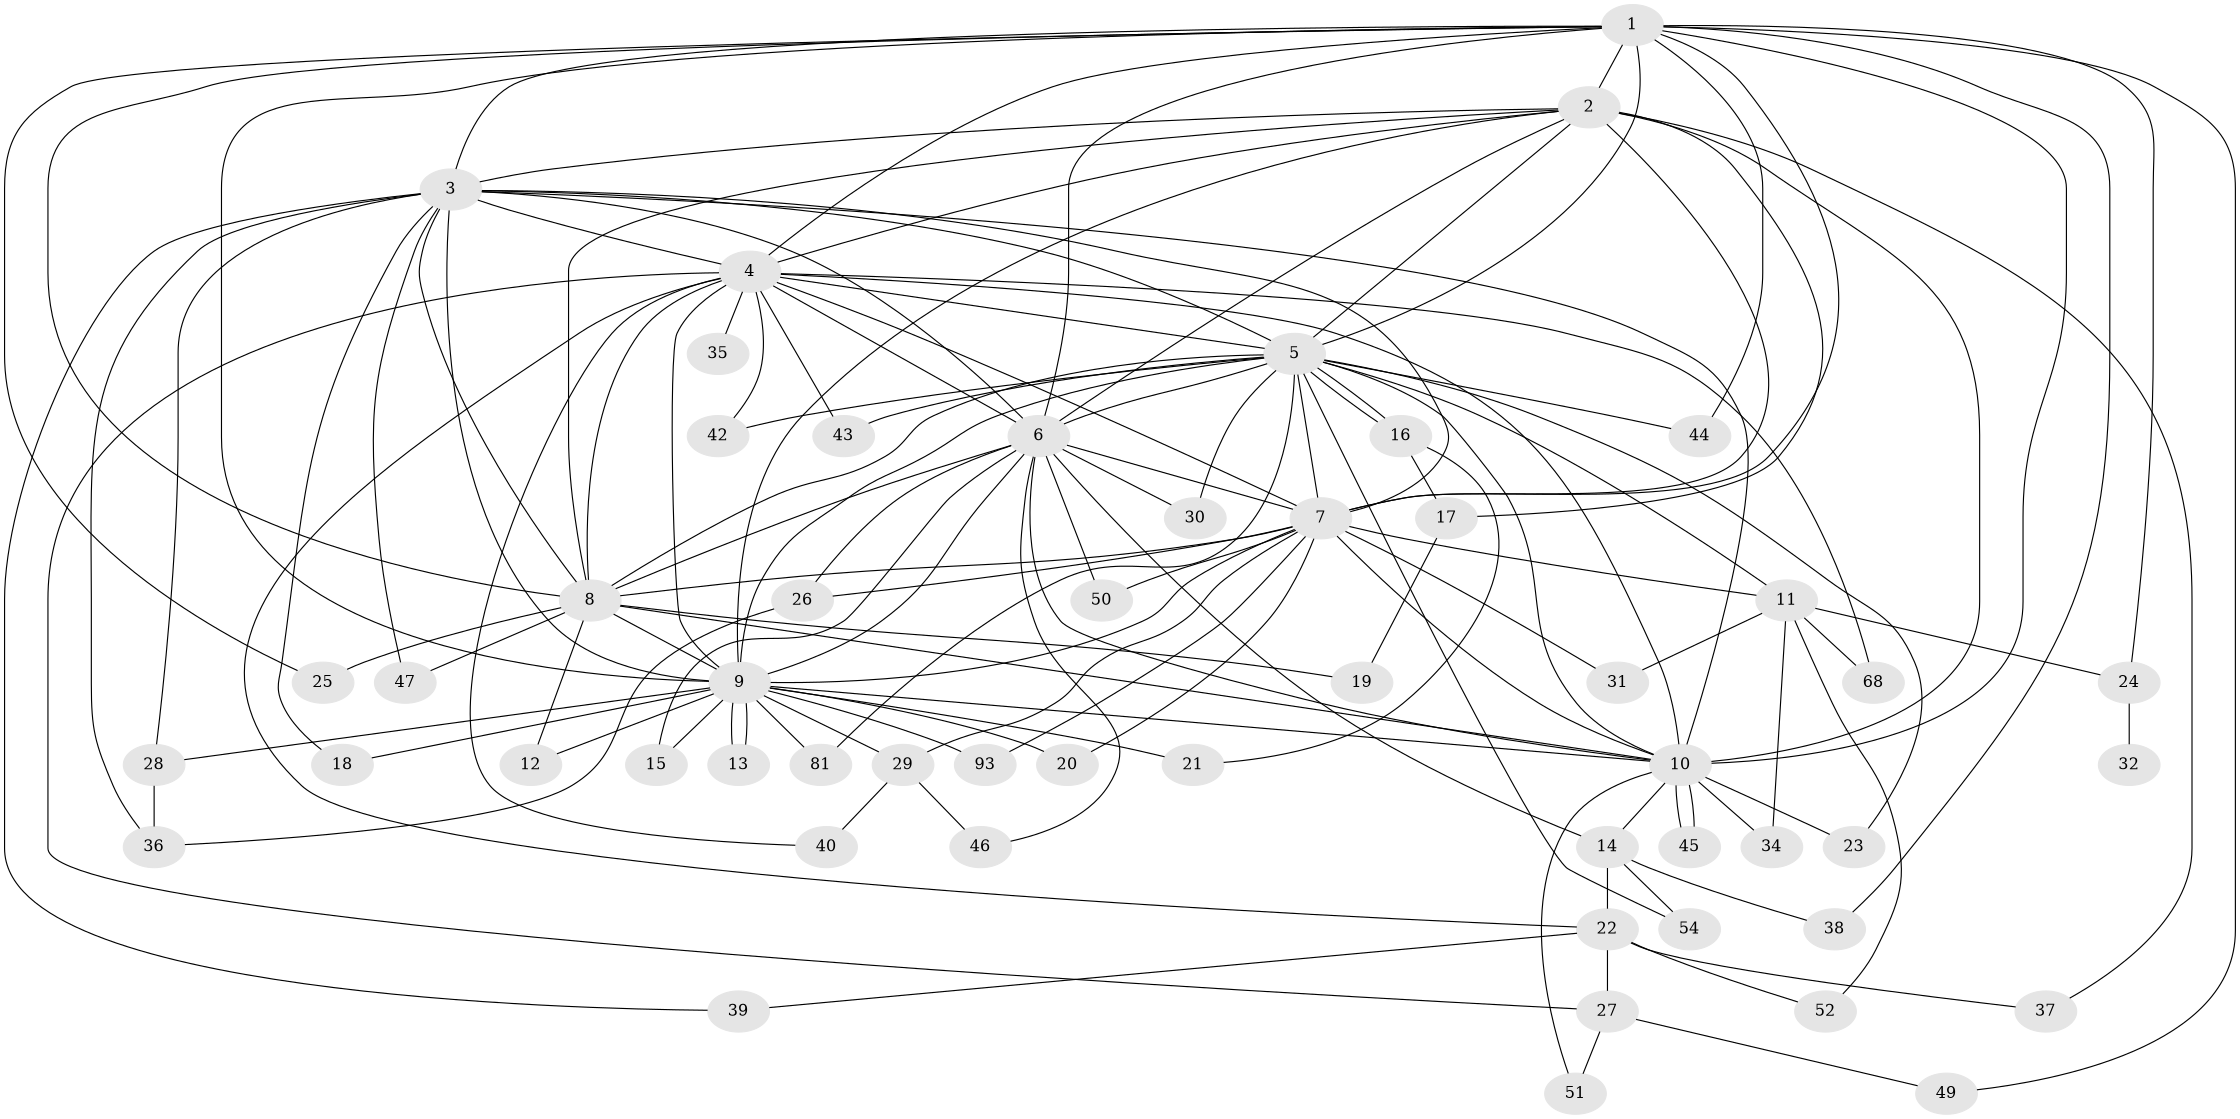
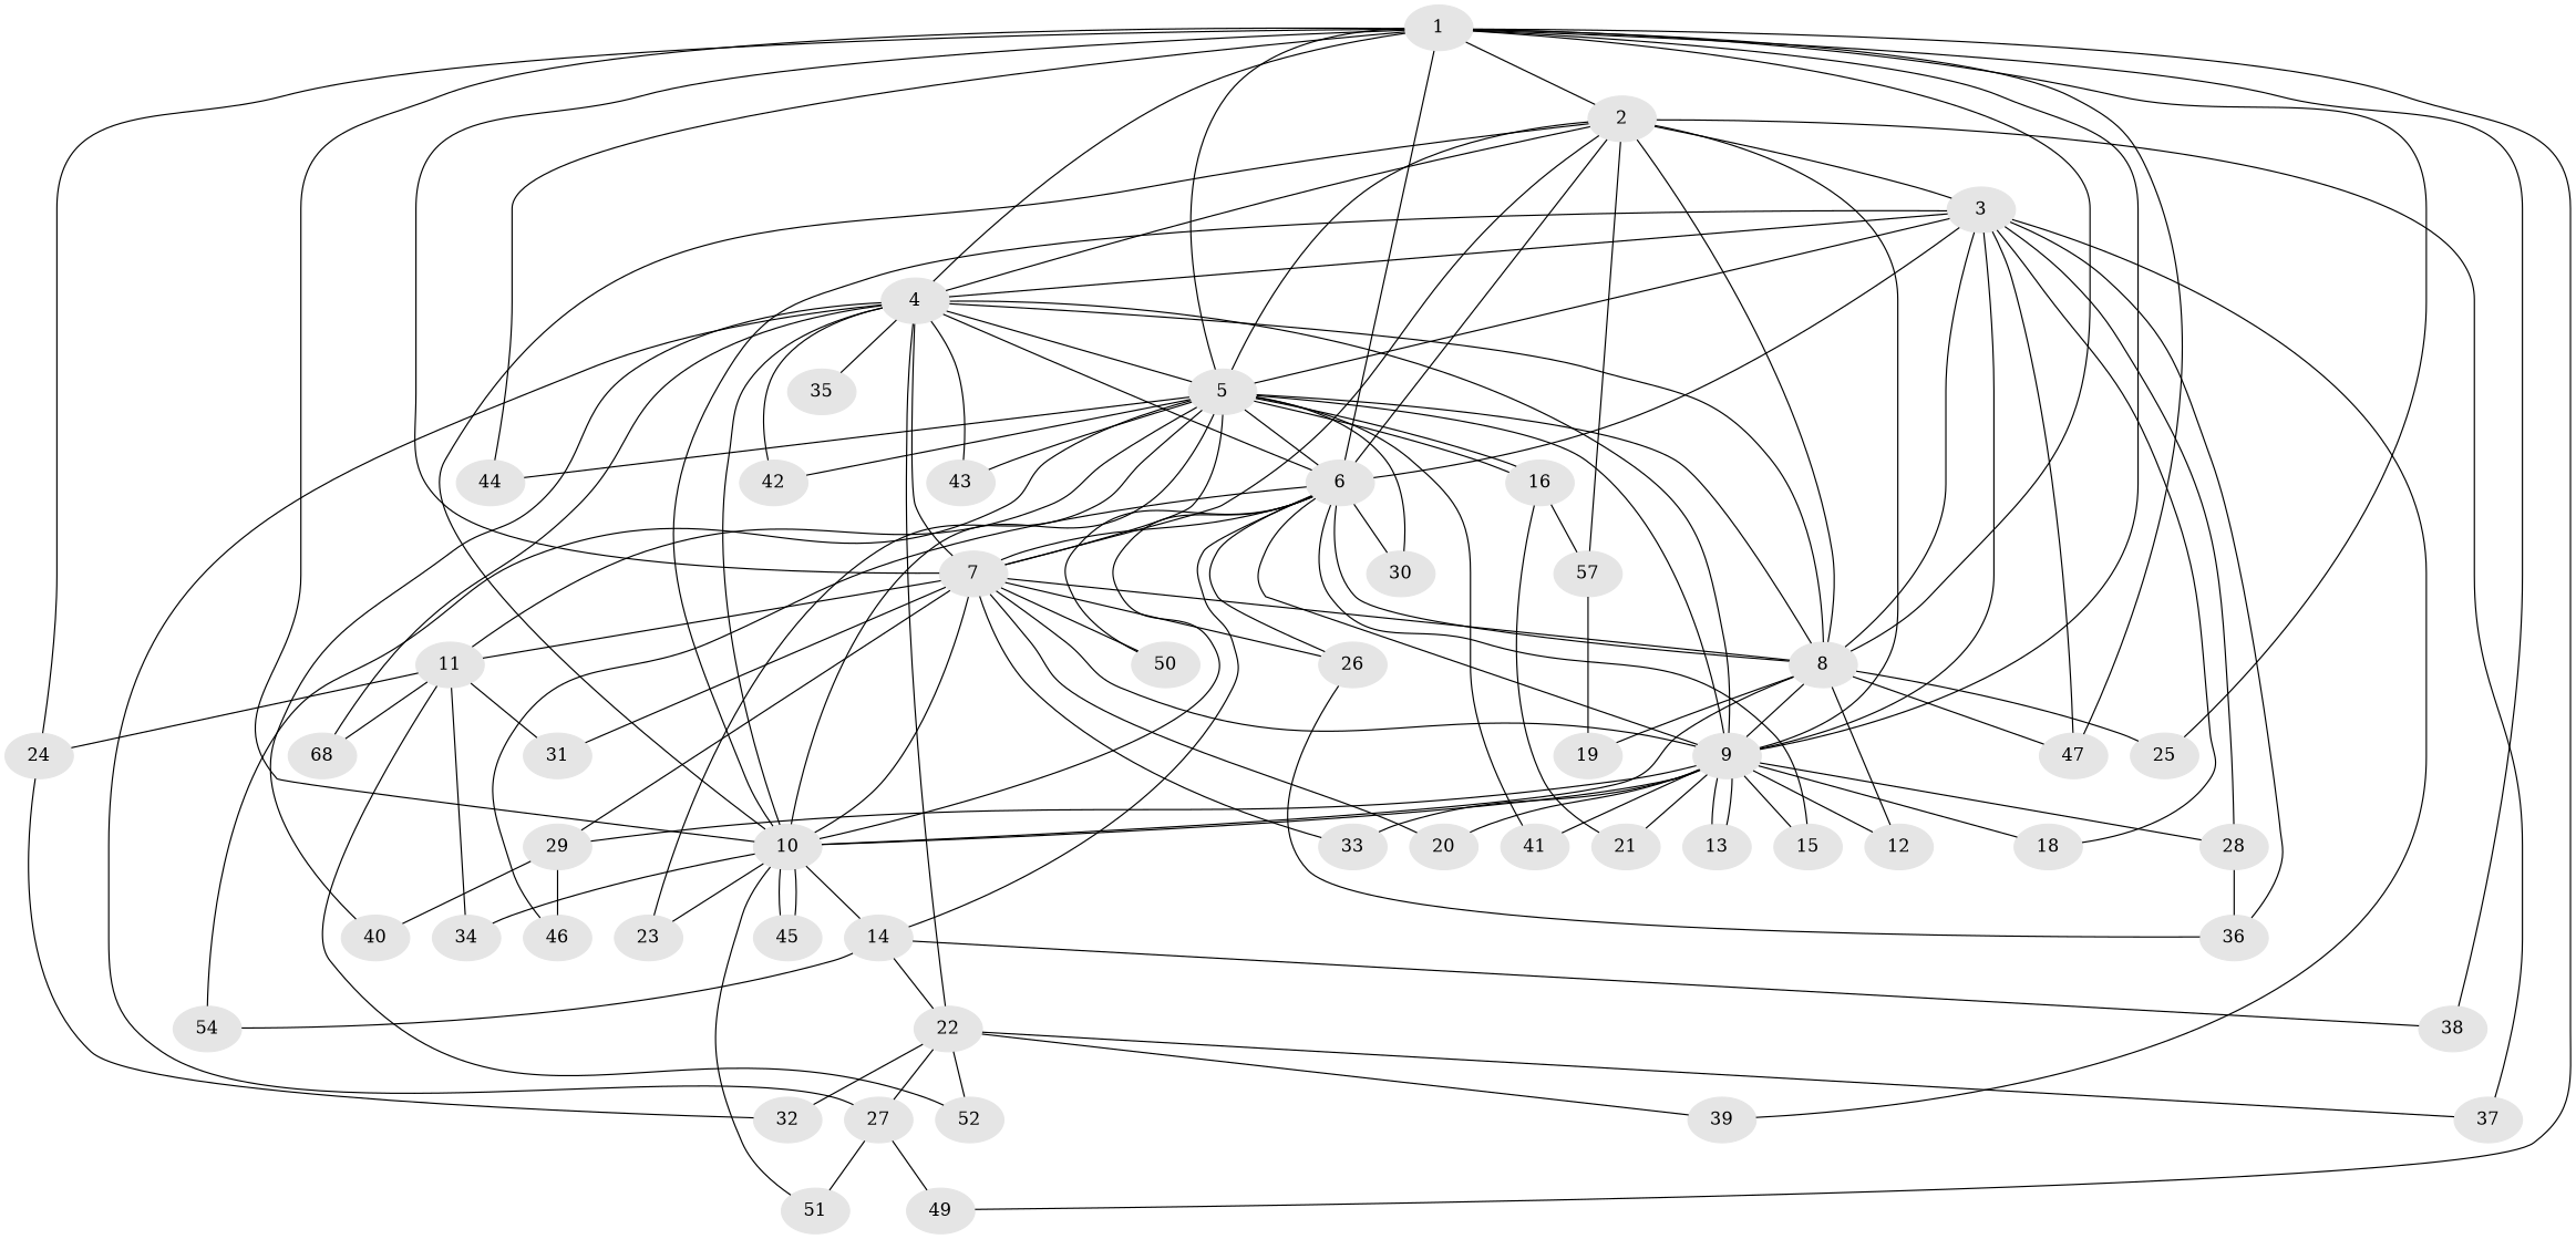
  graph {
    node [color=gray90 style=filled]
    1
    2
    3
    4
    5
    6
    7
    8
    9
    10
    24
    25
    38
    44
    49
-   17
+   17 [label=57]
    37
    18
    28
    36
    39
    47
    22
    27
    35
    40
    42
    43
    n29 [label=68]
    11
    16
    23
    30
-   41 [label=81]
+   41
    54
    14
    15
    26
    46
    50
    20
    29
    31
-   33 [label=93]
+   33
    12
    19
    13
    21
    34
    45
    51
    32
    52
    1 -- 2
-   1 -- 3
+   1 -- 47
    1 -- 4
    1 -- 5
    1 -- 6
    1 -- 7
    1 -- 8
    1 -- 9
    1 -- 10
    1 -- 24
    1 -- 25
    1 -- 38
    1 -- 44
    1 -- 49
    2 -- 3
    2 -- 4
    2 -- 5
    2 -- 6
    2 -- 7
    2 -- 8
    2 -- 9
    2 -- 10
    2 -- 17
    2 -- 37
    3 -- 4
    3 -- 5
    3 -- 6
-   3 -- 7
    3 -- 8
    3 -- 9
    3 -- 10
    3 -- 18
    3 -- 28
    3 -- 36
    3 -- 39
    3 -- 47
    4 -- 5
    4 -- 6
    4 -- 7
    4 -- 8
    4 -- 9
    4 -- 10
    4 -- 22
    4 -- 27
    4 -- 35
    4 -- 40
    4 -- 42
    4 -- 43
    4 -- n29
    5 -- 6
    5 -- 7
    5 -- 8
    5 -- 9
    5 -- 10
    5 -- 44
    5 -- 42
    5 -- 43
    5 -- 11
    5 -- 16
    5 -- 16
    5 -- 23
    5 -- 30
    5 -- 41
    5 -- 54
    6 -- 7
    6 -- 8
    6 -- 9
    6 -- 10
    6 -- 30
    6 -- 14
    6 -- 15
    6 -- 26
    6 -- 46
    6 -- 50
    7 -- 8
    7 -- 9
    7 -- 10
    7 -- 11
    7 -- 26
    7 -- 50
    7 -- 20
    7 -- 29
    7 -- 31
    7 -- 33
    8 -- 9
    8 -- 10
    8 -- 25
    8 -- 47
    8 -- 12
    8 -- 19
    9 -- 10
    9 -- 18
    9 -- 28
    9 -- 41
    9 -- 15
    9 -- 20
    9 -- 29
    9 -- 33
    9 -- 12
    9 -- 13
    9 -- 13
    9 -- 21
    10 -- 23
    10 -- 14
    10 -- 34
    10 -- 45
    10 -- 45
    10 -- 51
    24 -- 32
    17 -- 19
    28 -- 36
    22 -- 37
    22 -- 39
    22 -- 27
+   22 -- 32
    22 -- 52
    27 -- 49
    27 -- 51
    11 -- 24
    11 -- n29
    11 -- 31
    11 -- 34
    11 -- 52
    16 -- 17
    16 -- 21
    14 -- 38
    14 -- 22
    14 -- 54
    26 -- 36
    29 -- 40
    29 -- 46
  }
